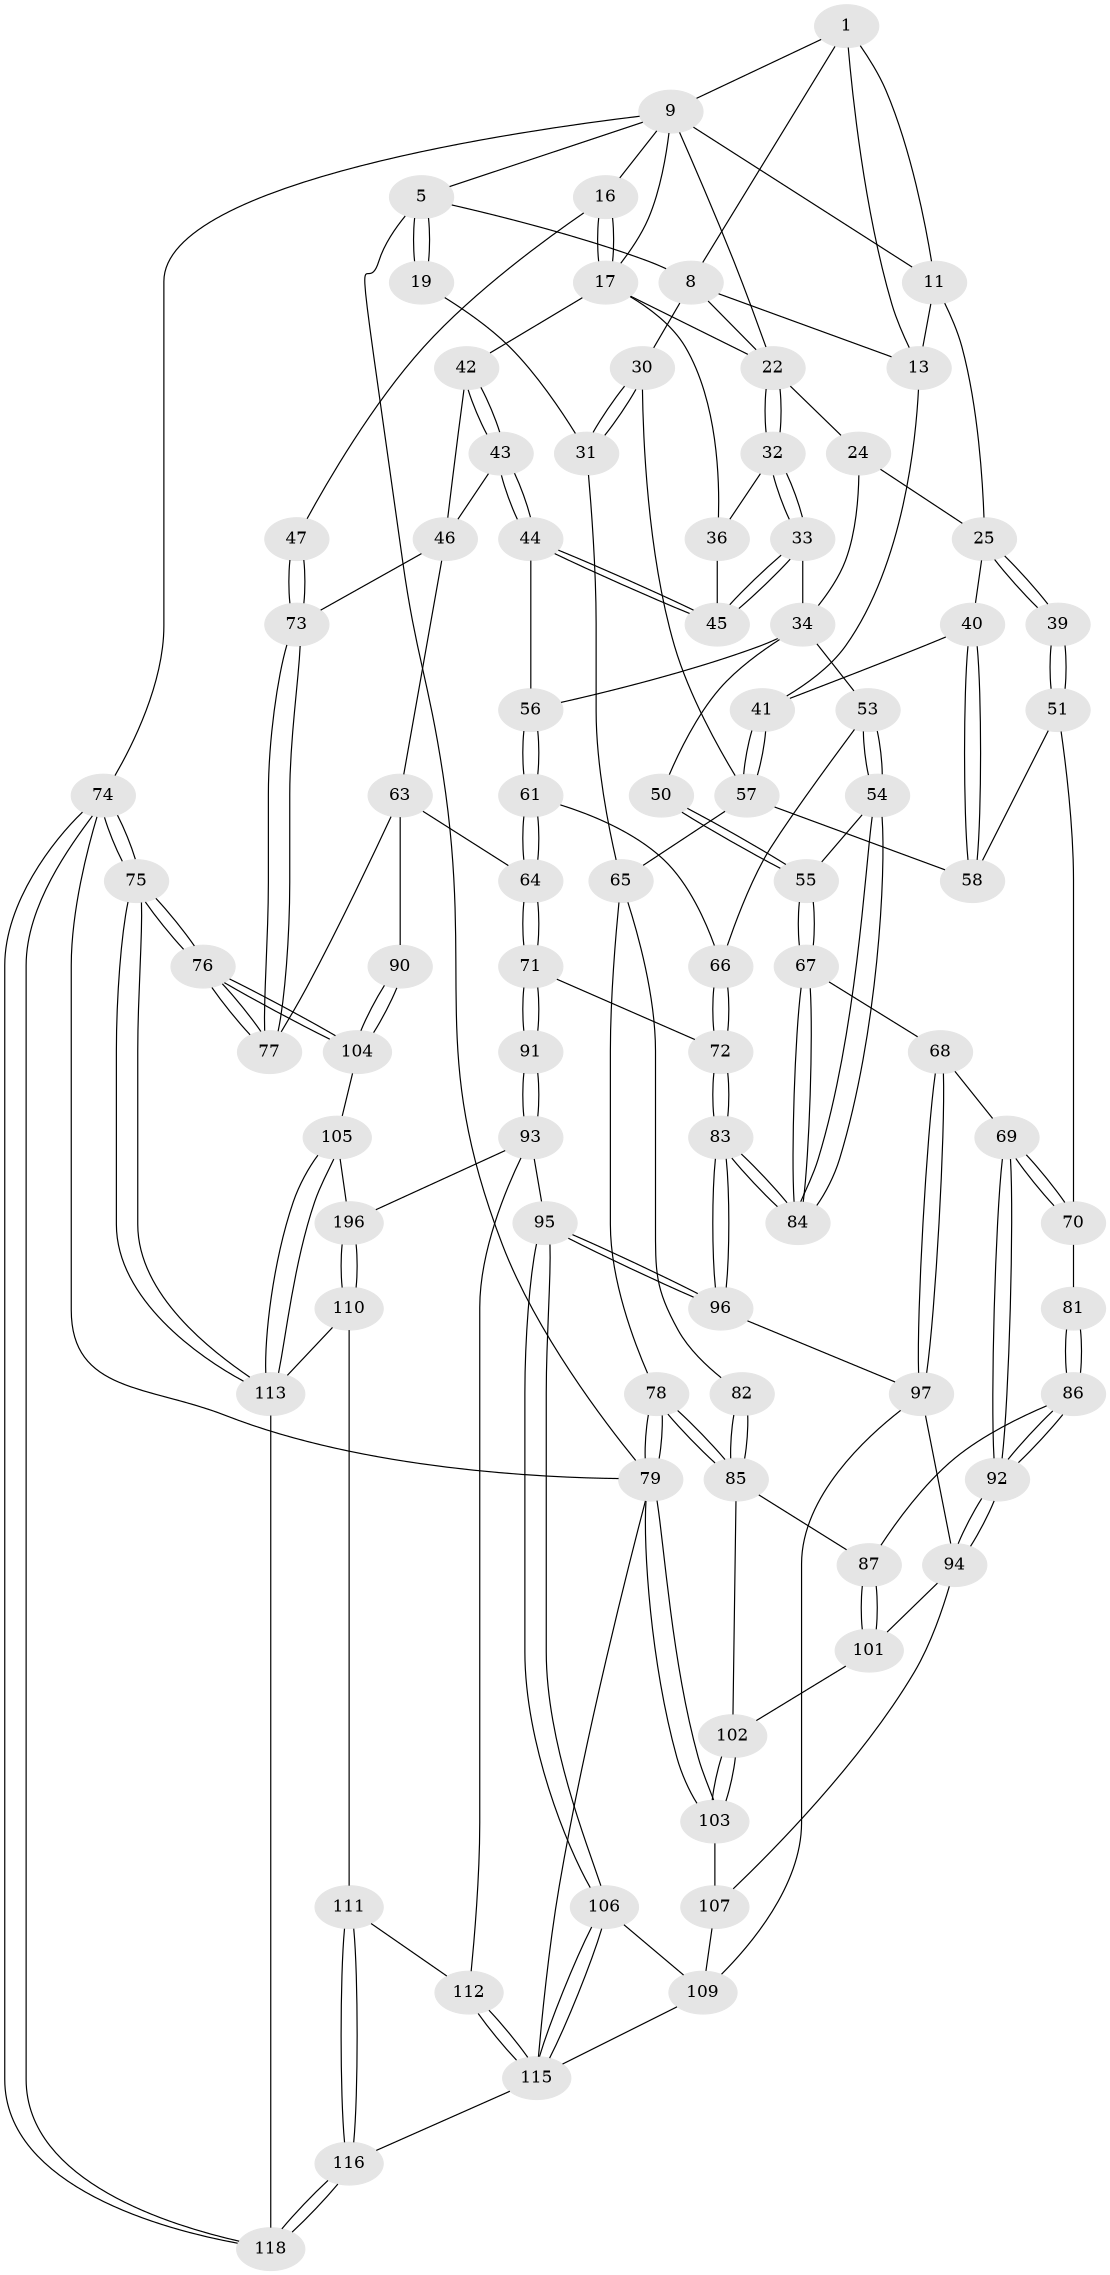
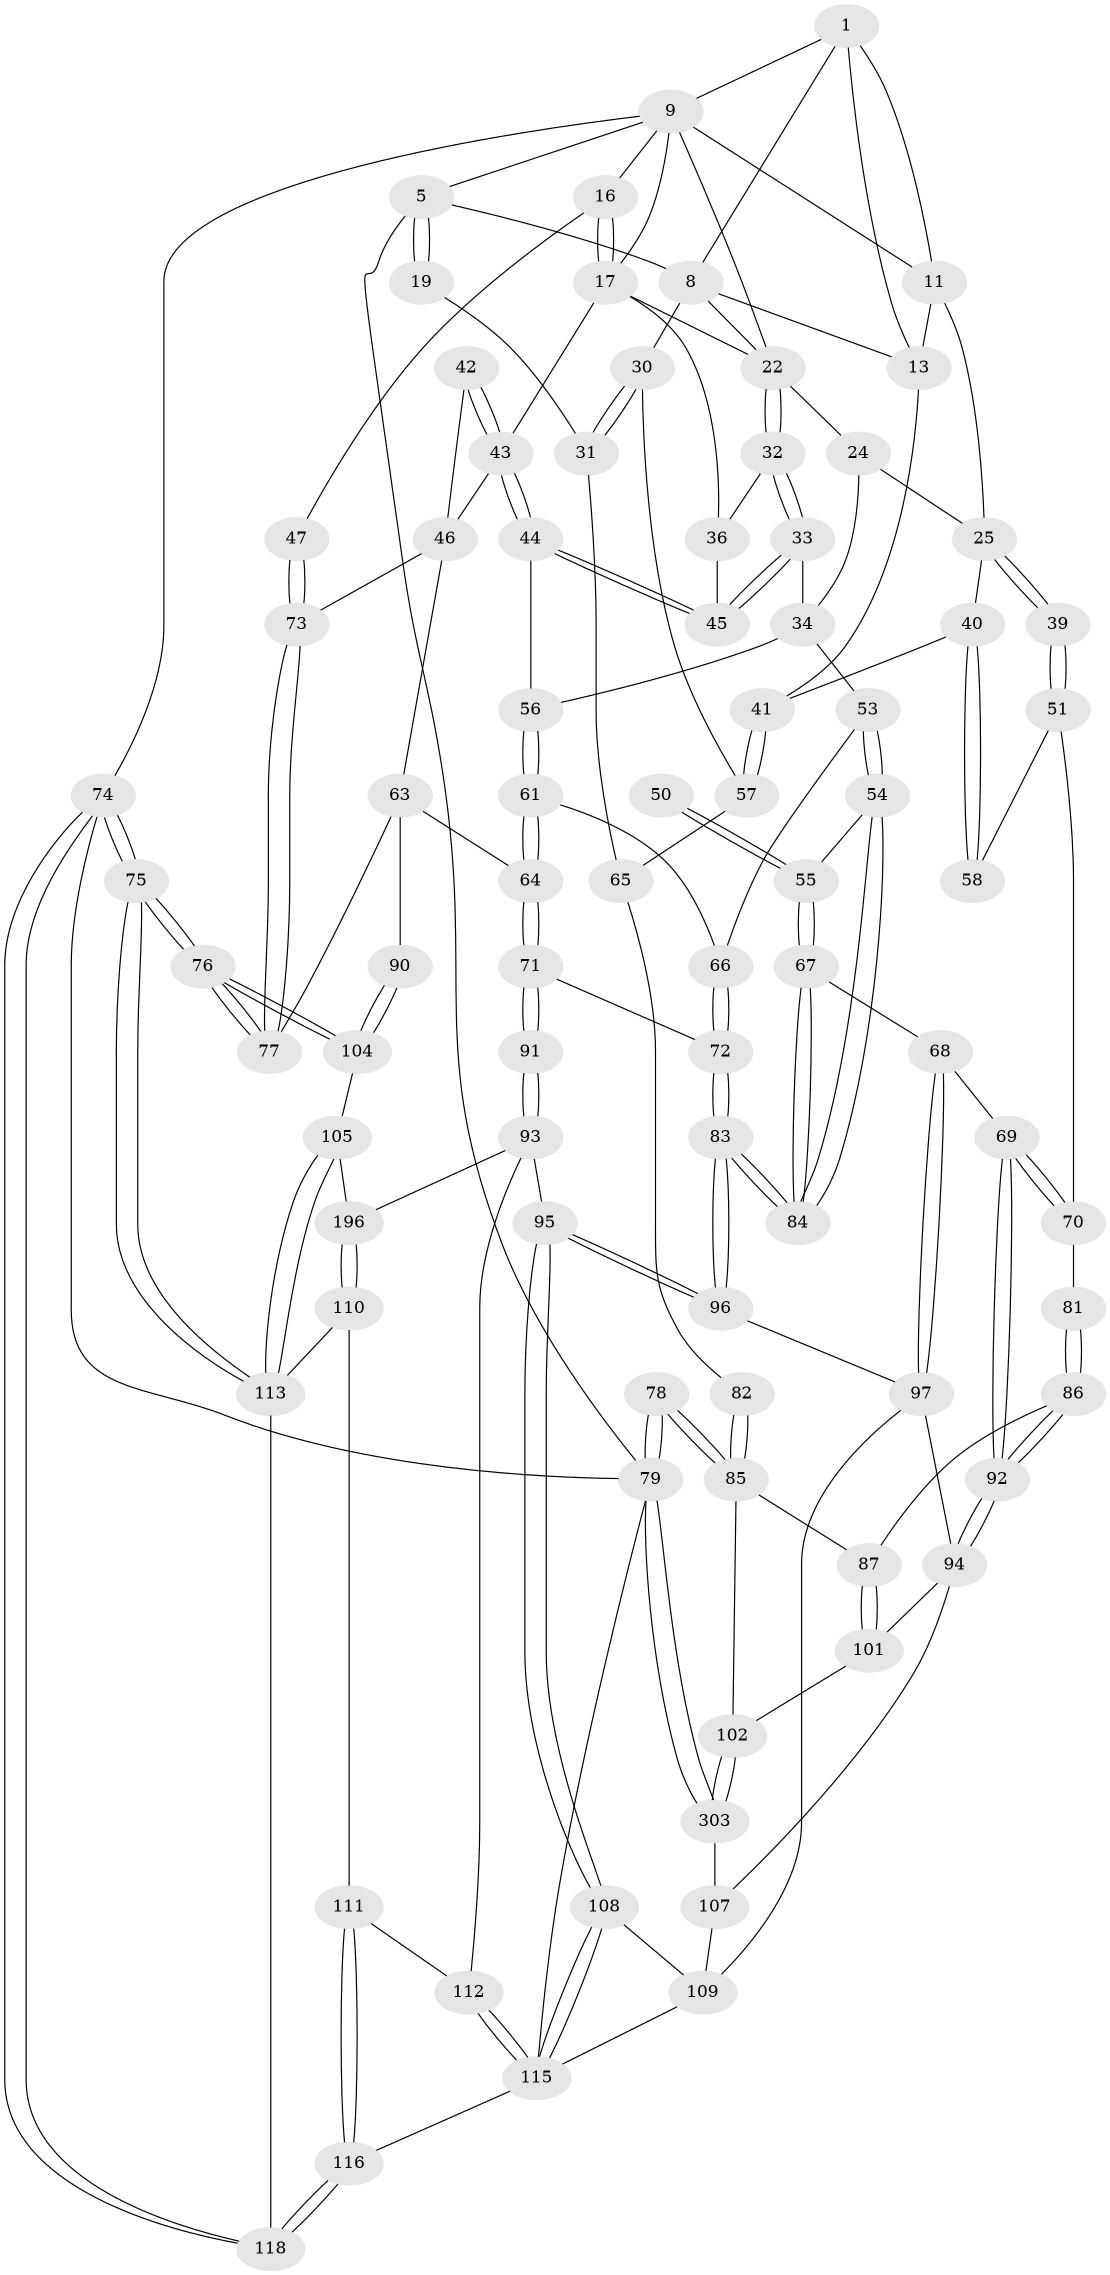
  graph {
    node [color=gray90 style=filled]
    1 [super="+2+7"]
    n2 [label=9 super="+4+14"]
    8 [super="+29+9"]
    11 [super="+12"]
    13 [super="+27"]
    5 [super="+6"]
    16
    17 [super="+38+18"]
    22 [super="+23"]
    74
    30
    25
    41
    19 [super="+20"]
    79 [super="+80"]
    47
    36 [super="+37"]
    42
    24
    32
    75
    118
    31
-   103
+   103 [label=303]
    115 [super="+117"]
    57 [super="+59"]
    39
    40
    73
    45
    43
    46 [super="+48"]
    65 [super="+66"]
    34 [super="+52+35"]
    33
    50
    53
    56
    51 [super="+60"]
    58
    78
    82
    55
    54
    n45 [label=66]
    61
    70
    44
    63 [super="+89"]
    64
    77
    90
    67
    81
    84
    72
    68
    71
    83
    104
    91
    85 [super="+88"]
    69
    97 [super="+98"]
    92
    n66 [label=94 super="+100"]
    109 [super="+119"]
    86
    93 [super="+94"]
    96
    76
    113 [super="+114"]
    105
    87
    102
    107
    116
    101
    95
    n80 [label=196]
    112
-   108 [label=106]
+   108
    110
    111
    1 -- n2
    1 -- 8
    1 -- 11
    1 -- 13
    n2 -- 11
    n2 -- 5
    n2 -- 16
    n2 -- 17
    n2 -- 22
    n2 -- 74
    8 -- 13
    8 -- 22 [weight=2]
    8 -- 30
    11 -- 13 [weight=2]
    11 -- 25
    13 -- 41
    5 -- 8
    5 -- 19
    5 -- 19
    5 -- 79
    16 -- 17
    16 -- 17
    16 -- 47
    17 -- 22
    17 -- 36 [weight=2]
-   17 -- 42
+   17 -- 43
    22 -- 24
    22 -- 32
    22 -- 32
    74 -- 79
    74 -- 75
    74 -- 75
    74 -- 118
    74 -- 118
    30 -- 31
    30 -- 31
    30 -- 57
    25 -- 39
    25 -- 39
    25 -- 40
    41 -- 57
    41 -- 57
    19 -- 31
    79 -- 103
    79 -- 103
    79 -- 115
    47 -- 73
    47 -- 73
    36 -- 45
    42 -- 43
    42 -- 43
    42 -- 46
    24 -- 25
    24 -- 34
    32 -- 36
    32 -- 33
    32 -- 33
    75 -- 76
    75 -- 76
    75 -- 113
    75 -- 113
    31 -- 65
    103 -- 107
    115 -- 116
    57 -- 65
-   57 -- 58
    39 -- 51
    39 -- 51
    40 -- 41
    40 -- 58
    40 -- 58
    73 -- 77
    73 -- 77
    43 -- 46
    43 -- 44
    43 -- 44
    46 -- 73
    46 -- 63
-   65 -- 78
    65 -- 82
-   34 -- 50
    34 -- 53
    34 -- 56
    33 -- 45
    33 -- 45
    33 -- 34
    50 -- 55
    50 -- 55
    53 -- 54
    53 -- 54
    53 -- n45
    56 -- 61
    56 -- 61
    51 -- 58
    51 -- 70
    78 -- 79
    78 -- 79
    78 -- 85
    78 -- 85
    82 -- 85
    82 -- 85
    55 -- 67
    55 -- 67
    54 -- 55
    54 -- 84
    54 -- 84
    n45 -- 72
    n45 -- 72
    61 -- n45
    61 -- 64
    61 -- 64
    70 -- 81
    44 -- 45
    44 -- 45
    44 -- 56
    63 -- 64
    63 -- 77
    63 -- 90
    64 -- 71
    64 -- 71
    90 -- 104
    90 -- 104
    67 -- 84
    67 -- 84
    67 -- 68
    81 -- 86
    81 -- 86
    72 -- 83
    72 -- 83
    68 -- 69
    68 -- 97
    68 -- 97
    71 -- 72
    71 -- 91
    71 -- 91
    83 -- 84
    83 -- 84
    83 -- 96
    83 -- 96
    104 -- 105
    91 -- 93
    91 -- 93
    85 -- 87
    85 -- 102
    69 -- 70
    69 -- 70
    69 -- 92
    69 -- 92
    97 -- n66
    97 -- 109
    92 -- n66
    92 -- n66
    n66 -- 107
    n66 -- 101
    109 -- 115
    86 -- 92
    86 -- 92
    86 -- 87
    93 -- 95
    93 -- n80
    93 -- 112
    96 -- 97
    76 -- 77
    76 -- 77
    76 -- 104
    76 -- 104
    113 -- 118
    105 -- 113
    105 -- 113
    105 -- n80
    87 -- 101
    87 -- 101
    102 -- 103
    102 -- 103
    107 -- 109
    116 -- 118
    116 -- 118
    101 -- 102
    95 -- 96
    95 -- 96
    95 -- 108
    95 -- 108
    n80 -- 110
    n80 -- 110
    112 -- 115
    112 -- 115
    108 -- 115
    108 -- 115
    108 -- 109
    110 -- 113
    110 -- 111
    111 -- 116
    111 -- 116
    111 -- 112
  }
